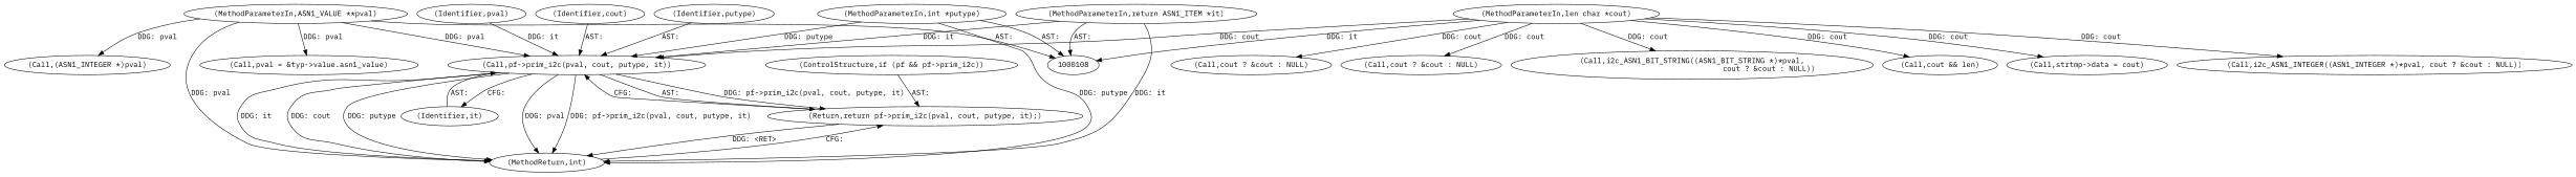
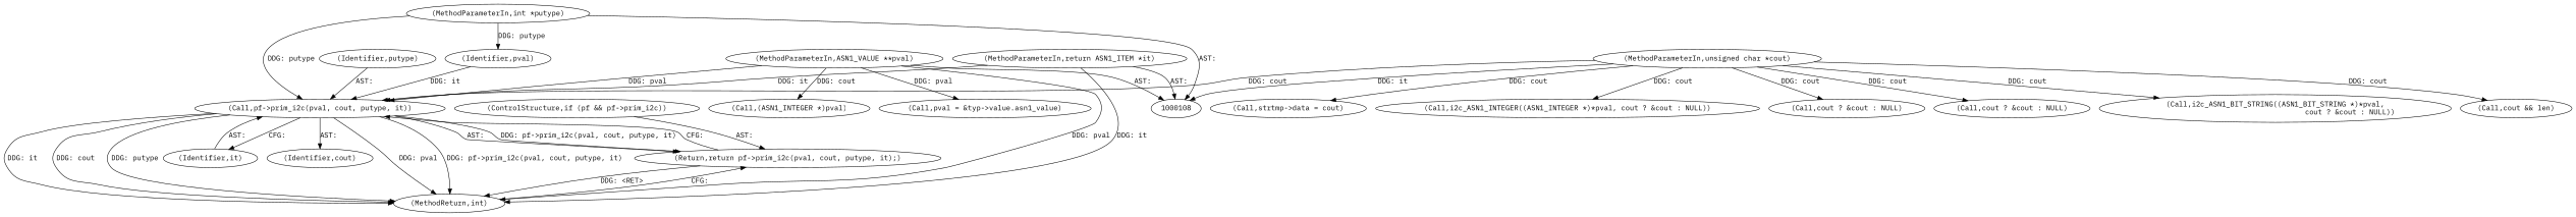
  digraph {
    fontname="IBM Plex Mono"
    node [fontname="IBM Plex Mono"]
    edge [fontname="IBM Plex Mono"]
    n1 [label="(Call,pf->prim_i2c(pval, cout, putype, it))"]
    n2 [label="(Return,return pf->prim_i2c(pval, cout, putype, it);)"]
    n3 [label="(MethodReturn,int)"]
    n4 [label="(Identifier,it)"]
    n5 [label="(MethodParameterIn,ASN1_VALUE **pval)"]
    n6 [label="(Call,(ASN1_INTEGER *)pval)"]
    n7 [label="(Call,pval = &typ->value.asn1_value)"]
    1000108
-   n9 [label="(MethodParameterIn,len char *cout)"]
+   n9 [label="(MethodParameterIn,unsigned char *cout)"]
    n10 [label="(Call,strtmp->data = cout)"]
    n11 [label="(Call,i2c_ASN1_INTEGER((ASN1_INTEGER *)*pval, cout ? &cout : NULL))"]
    n12 [label="(Call,cout ? &cout : NULL)"]
    n13 [label="(Call,cout ? &cout : NULL)"]
    n14 [label="(Call,i2c_ASN1_BIT_STRING((ASN1_BIT_STRING *)*pval,\n                                   cout ? &cout : NULL))"]
    n15 [label="(Call,cout && len)"]
    n16 [label="(MethodParameterIn,int *putype)"]
    n17 [label="(MethodParameterIn,return ASN1_ITEM *it)"]
    n18 [label="(ControlStructure,if (pf && pf->prim_i2c))"]
    n19 [label="(Identifier,putype)"]
    n20 [label="(Identifier,pval)"]
    n21 [label="(Identifier,cout)"]
    n1 -> n2 [label="AST: "]
    n1 -> n2 [label="DDG: pf->prim_i2c(pval, cout, putype, it)"]
    n1 -> n3 [label="DDG: it"]
    n1 -> n3 [label="DDG: cout"]
    n1 -> n3 [label="DDG: putype"]
    n1 -> n3 [label="DDG: pval"]
    n1 -> n3 [label="DDG: pf->prim_i2c(pval, cout, putype, it)"]
    n1 -> n4 [label="CFG: "]
    n2 -> n1 [label="CFG: "]
    n2 -> n3 [label="DDG: <RET>"]
    n3 -> n2 [label="CFG: "]
    n4 -> n1 [label="AST: "]
    n5 -> n1 [label="DDG: pval"]
    n5 -> n3 [label="DDG: pval"]
-   n5 -> n6 [label="DDG: pval"]
+   n5 -> n6 [label="DDG: cout"]
    n5 -> n7 [label="DDG: pval"]
    n5 -> 1000108 [label="AST: "]
    n9 -> n1 [label="DDG: cout"]
    n9 -> 1000108 [label="DDG: it"]
    n9 -> n10 [label="DDG: cout"]
    n9 -> n11 [label="DDG: cout"]
    n9 -> n12 [label="DDG: cout"]
    n9 -> n13 [label="DDG: cout"]
    n9 -> n14 [label="DDG: cout"]
    n9 -> n15 [label="DDG: cout"]
    n16 -> n1 [label="DDG: putype"]
-   n16 -> n3 [label="DDG: putype"]
+   n16 -> n20 [label="DDG: putype"]
    n16 -> 1000108 [label="AST: "]
    n17 -> n1 [label="DDG: it"]
    n17 -> n3 [label="DDG: it"]
    n17 -> 1000108 [label="AST: "]
    n18 -> n2 [label="AST: "]
    n19 -> n1 [label="AST: "]
    n20 -> n1 [label="DDG: it"]
-   n21 -> n1 [label="AST: "]
+   n1 -> n21 [label="AST: "]
  }
